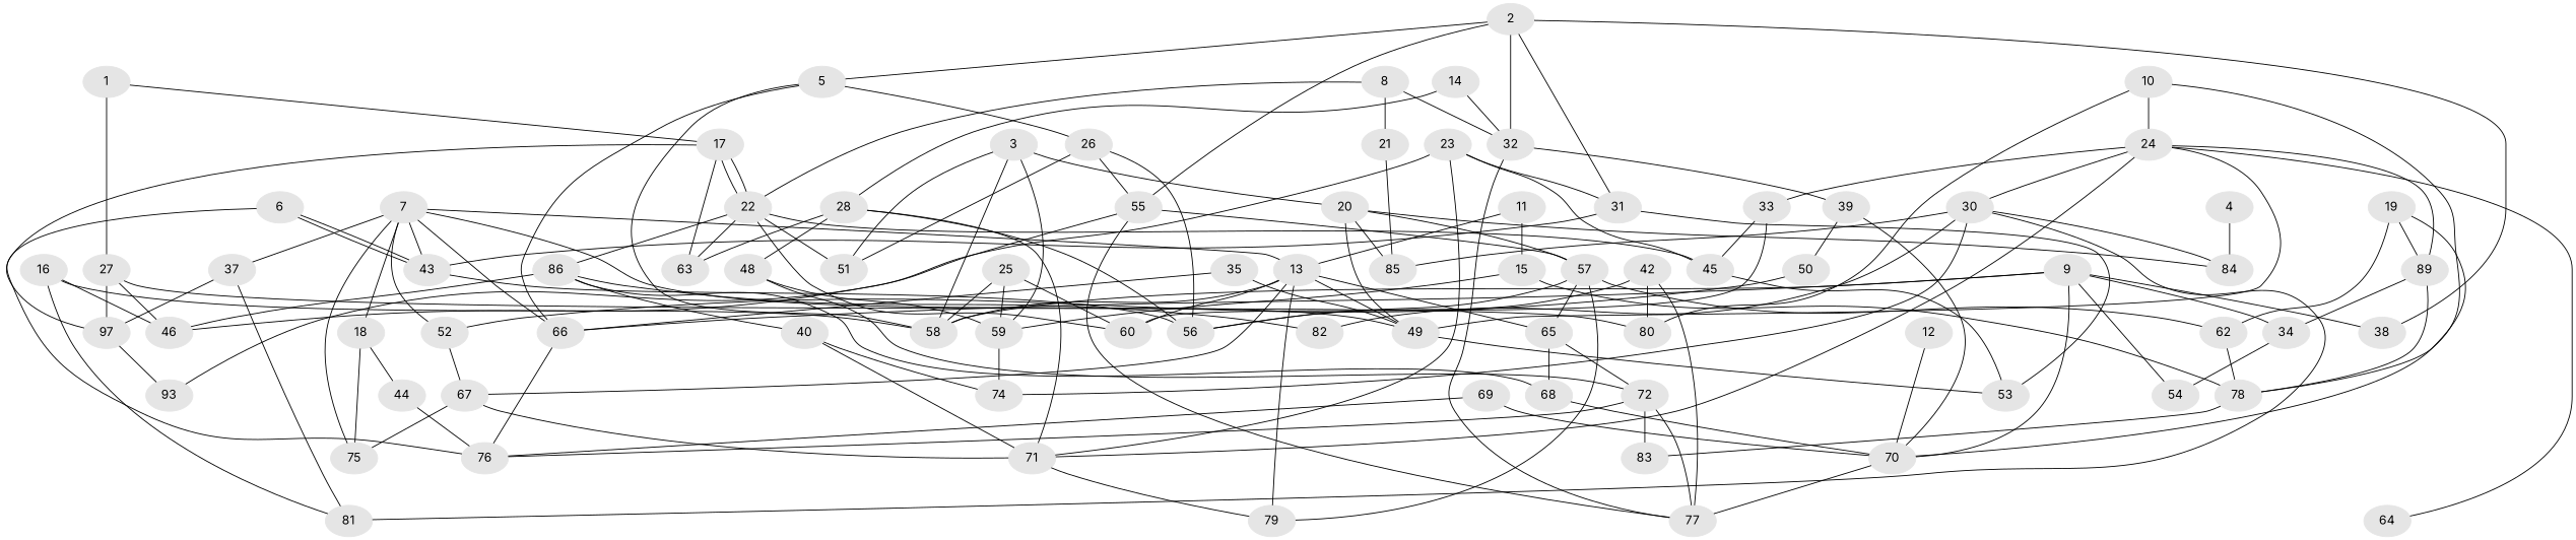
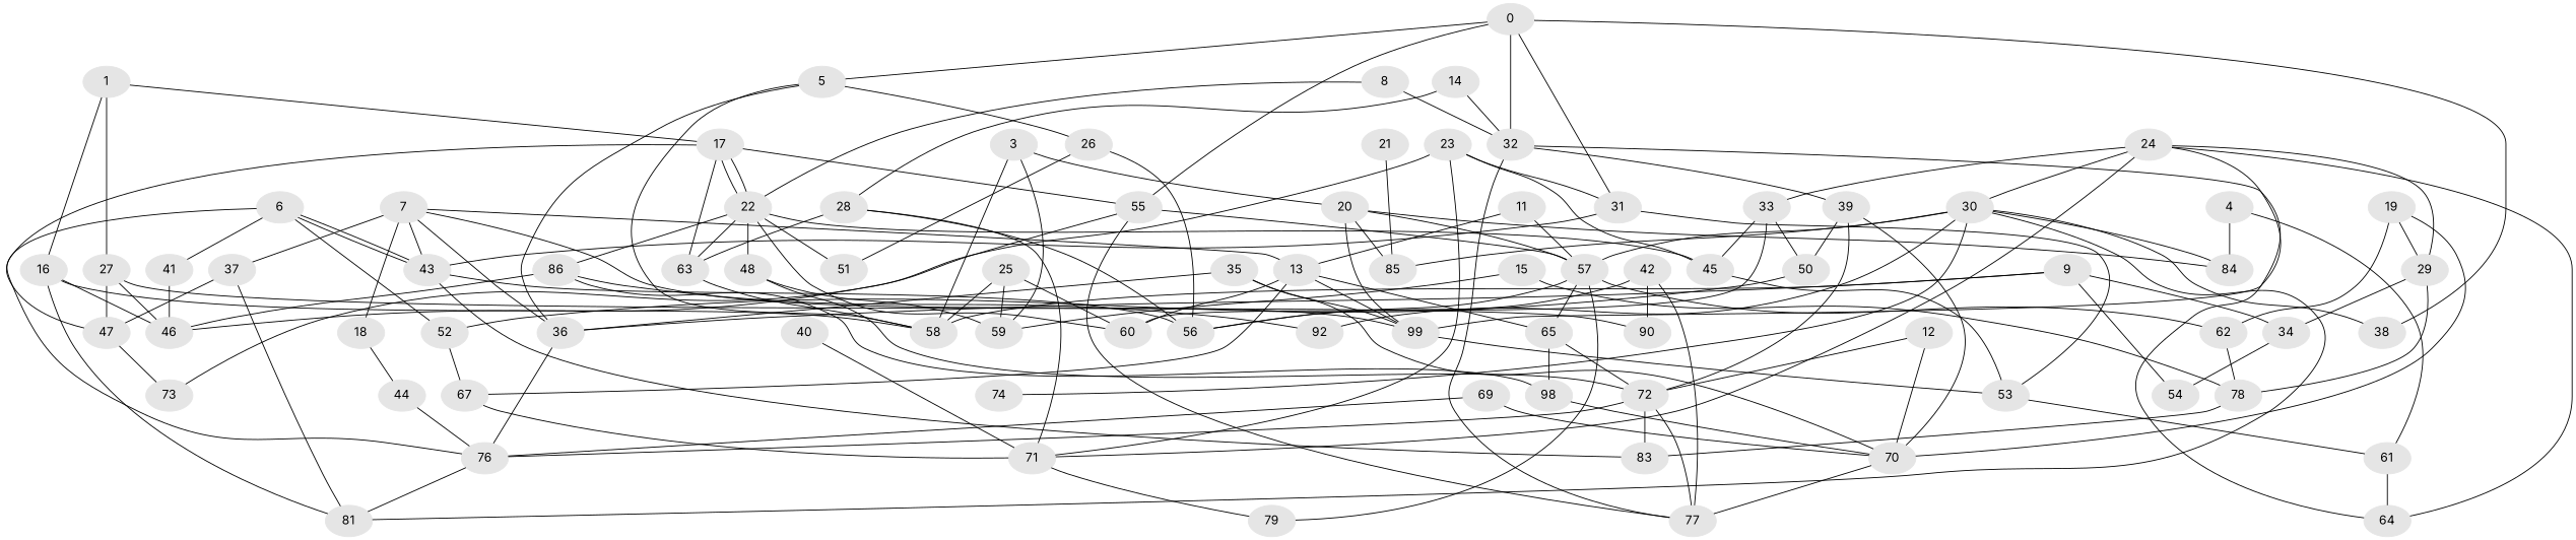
  graph {
    fontname=Inter
    node [color=gray90 fontname=Inter style=filled]
    edge [fontname=Inter]
    1
    16
    17
    27
    58
    46
    81
    22
-   47 [label=97]
+   47
    63
-   80
-   2
+   80 [label=90]
+   2 [label=0]
    5
    31
    32
    38
    55
    26
-   66
+   66 [label=36]
    43
    53
    64
    39
    77
    57
-   73 [label=93]
+   73
    3
    20
    51
    59
    84
-   49
+   49 [label=99]
    85
    74
    4
+   61
    56
    76
    6
+   41
    83
    7
    13
    18
    37
    52
-   75
    60
    65
    67
    79
    44
    8
    21
    n55 [label=86]
    45
    48
    9
    34
    54
-   10
    24
    78
-   29 [label=89]
+   29
    71
    30
    33
    11
    15
    12
    70
    72
-   68
+   68 [label=98]
    14
    28
    19
    62
-   82
+   82 [label=92]
    40
    23
    50
    25
    35
    42
    69
+   1 -- 16
    1 -- 17
    1 -- 27
    16 -- 58
    16 -- 46
    16 -- 81
    17 -- 22
    17 -- 22
    17 -- 47
    17 -- 63
    27 -- 46
    27 -- 47
    27 -- 80
    22 -- 63
    22 -- 51
    22 -- 60
    22 -- n55
    22 -- 45
-   28 -- 48
+   22 -- 48
    47 -- 73
    2 -- 5
    2 -- 31
    2 -- 32
    2 -- 38
    2 -- 55
    5 -- 58
    5 -- 26
    5 -- 66
    31 -- 43
    31 -- 53
+   32 -- 64
    32 -- 39
    32 -- 77
    55 -- 77
    55 -- 57
    55 -- 73
-   26 -- 55
+   17 -- 55
    26 -- 51
    26 -- 56
    66 -- 76
    43 -- 56
+   43 -- 83
+   53 -- 61
    39 -- 70
+   39 -- 72
    39 -- 50
    57 -- 56
    57 -- 65
    57 -- 79
    57 -- 62
    3 -- 58
    3 -- 20
-   3 -- 51
    3 -- 59
    20 -- 57
    20 -- 84
    20 -- 49
    20 -- 85
-   59 -- 74
    49 -- 53
    4 -- 84
+   4 -- 61
+   61 -- 64
+   76 -- 81
    6 -- 43
    6 -- 43
    6 -- 76
+   6 -- 41
+   41 -- 46
    7 -- 66
    7 -- 43
    7 -- 49
    7 -- 13
    7 -- 18
    7 -- 37
-   7 -- 52
-   7 -- 75
-   13 -- 58
+   6 -- 52
+   63 -- 58
    13 -- 49
    13 -- 60
    13 -- 65
    13 -- 67
-   13 -- 79
-   18 -- 75
    18 -- 44
    37 -- 81
    37 -- 47
    52 -- 67
    65 -- 72
    65 -- 68
-   67 -- 75
    67 -- 71
    44 -- 76
    8 -- 22
    8 -- 32
-   8 -- 21
    21 -- 85
    n55 -- 46
    n55 -- 68
    n55 -- 82
-   n55 -- 40
    45 -- 53
    48 -- 59
    48 -- 72
    9 -- 58
    9 -- 66
    9 -- 34
    9 -- 54
    34 -- 54
-   10 -- 80
-   10 -- 24
-   10 -- 78
    24 -- 64
    24 -- 49
    24 -- 29
    24 -- 71
    24 -- 30
    24 -- 33
    78 -- 83
    29 -- 34
    29 -- 78
    71 -- 79
    30 -- 81
-   9 -- 38
+   30 -- 38
+   30 -- 57
    30 -- 84
    30 -- 85
    30 -- 74
    30 -- 82
    33 -- 60
    33 -- 45
+   33 -- 50
    11 -- 13
-   11 -- 15
+   11 -- 57
    15 -- 59
    15 -- 78
    12 -- 70
+   12 -- 72
    70 -- 77
    72 -- 77
    72 -- 76
    72 -- 83
    68 -- 70
    14 -- 32
    14 -- 28
    28 -- 63
    28 -- 56
    28 -- 71
    19 -- 29
    19 -- 70
    19 -- 62
    62 -- 78
-   40 -- 74
    40 -- 71
    23 -- 46
    23 -- 31
    23 -- 45
    23 -- 71
    50 -- 52
    25 -- 58
    25 -- 59
    25 -- 60
    35 -- 66
    35 -- 49
-   9 -- 70
+   35 -- 70
    42 -- 80
    42 -- 77
    42 -- 56
    69 -- 76
    69 -- 70
  }
